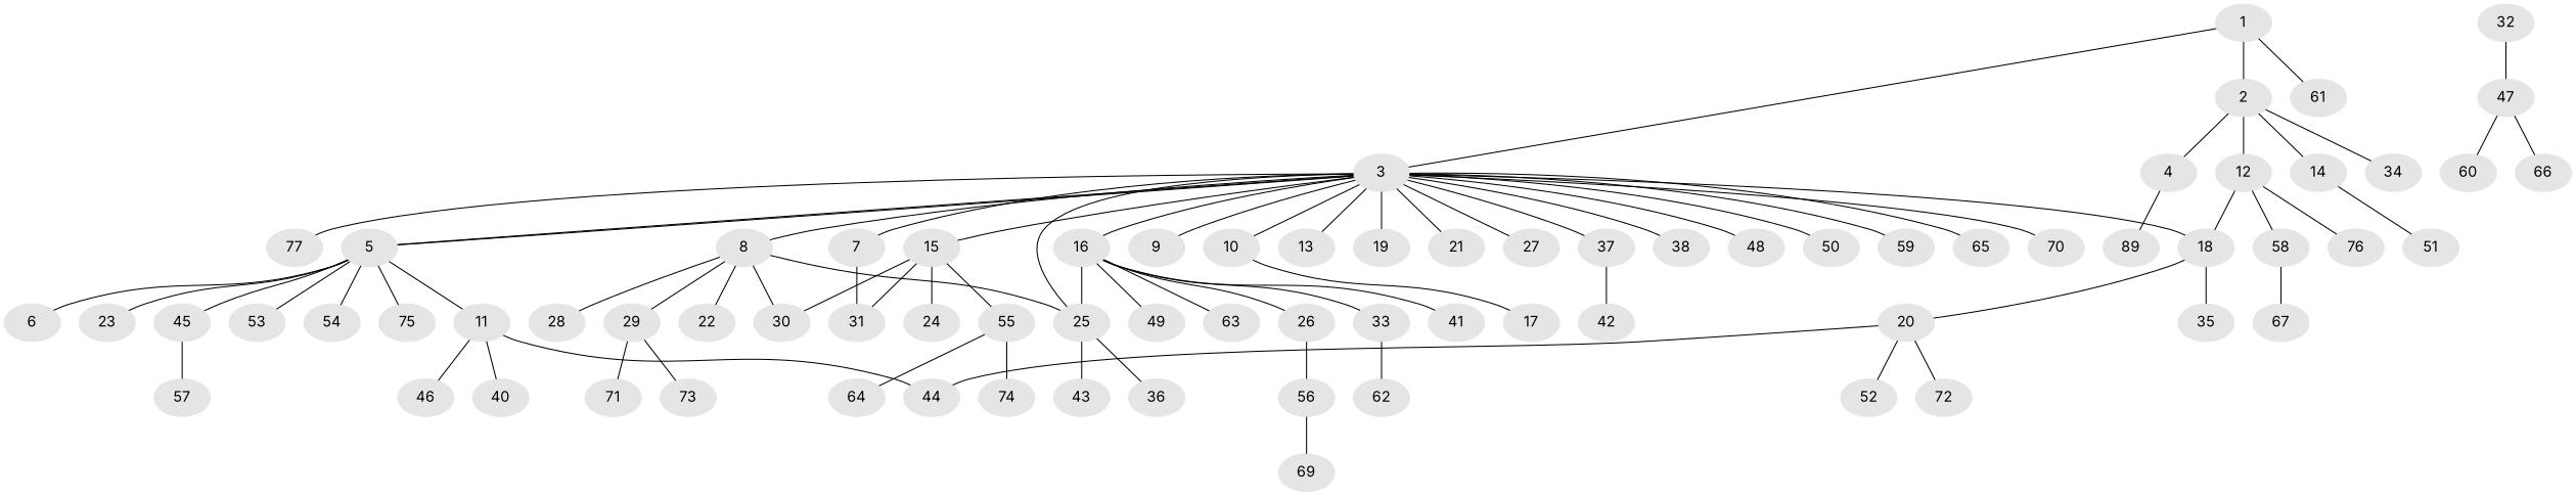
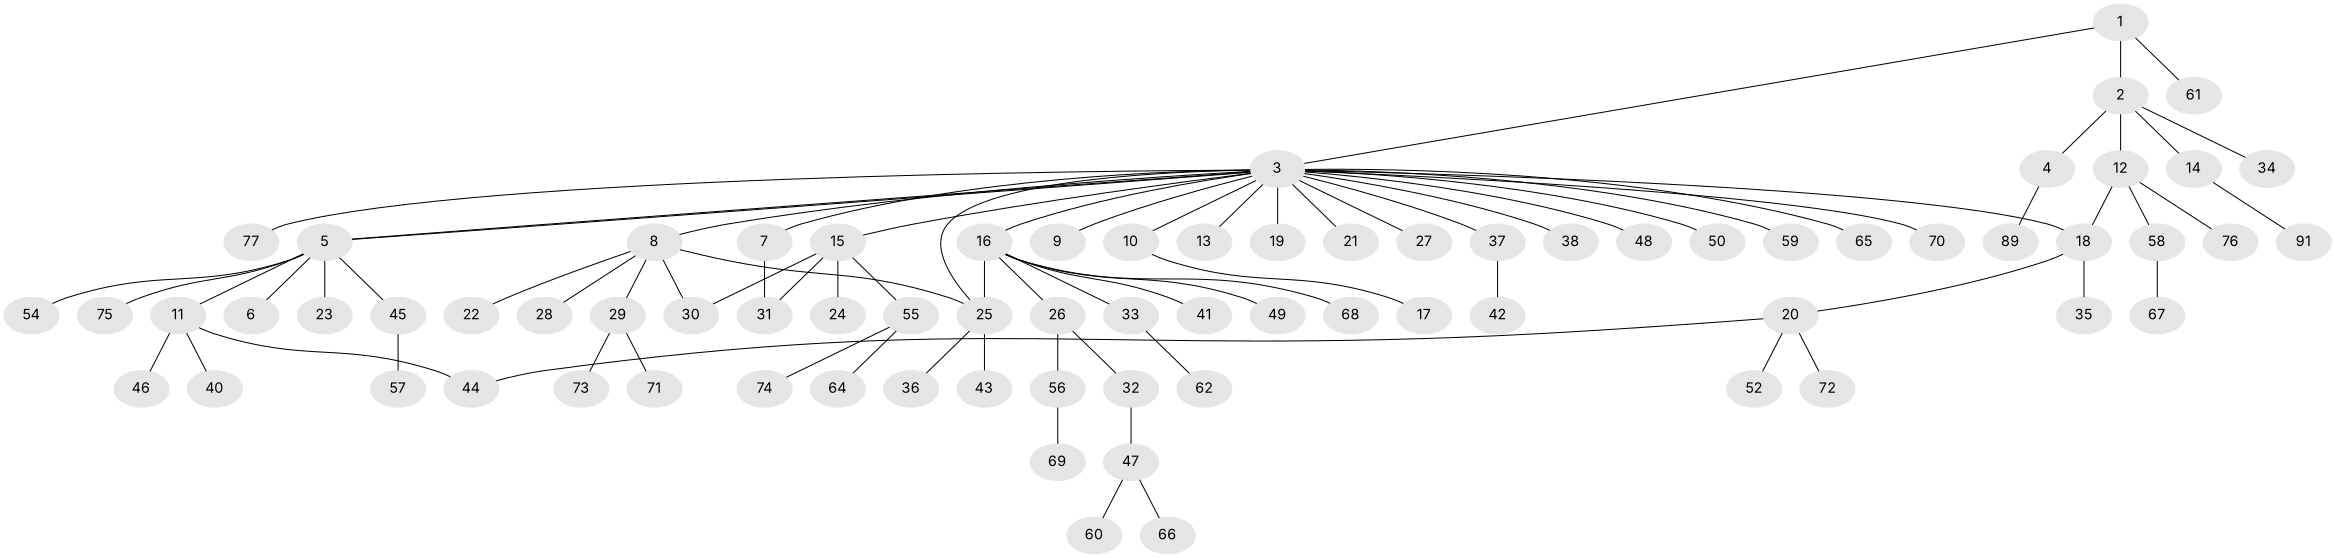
  graph {
    fontname=Inter
    node [color=gray90 fontname=Inter style=filled]
    edge [fontname=Inter]
    1
    2
    3
    61
    4
    12
    14
    34
    5
    7
    8
    9
    10
    13
    15
    16
    18
    19
    21
    25
    27
    37
    38
    48
    50
    59
    65
    70
    77
    n30 [label=89]
    58
    76
-   51
+   51 [label=91]
    6
    11
    23
    45
-   53
    54
    75
    31
    22
    28
    29
    30
    17
    24
    55
    26
    33
    41
    49
-   68 [label=63]
+   68
    20
    35
    36
    43
    42
    40
    44
    46
    57
    71
    73
    67
    64
    74
    32
    56
    62
    52
    72
    47
    69
    60
    66
    1 -- 2
    1 -- 3
    1 -- 61
    2 -- 4
    2 -- 12
    2 -- 14
    2 -- 34
    3 -- 5
    3 -- 5
    3 -- 7
    3 -- 8
    3 -- 9
    3 -- 10
    3 -- 13
    3 -- 15
    3 -- 16
    3 -- 18
    3 -- 19
    3 -- 21
    3 -- 25
    3 -- 27
    3 -- 37
    3 -- 38
    3 -- 48
    3 -- 50
    3 -- 59
    3 -- 65
    3 -- 70
    3 -- 77
    4 -- n30
    12 -- 18
    12 -- 58
    12 -- 76
    14 -- 51
    5 -- 6
    5 -- 11
    5 -- 23
    5 -- 45
-   5 -- 53
    5 -- 54
    5 -- 75
    7 -- 31
    8 -- 25
    8 -- 22
    8 -- 28
    8 -- 29
    8 -- 30
    10 -- 17
    15 -- 31
    15 -- 30
    15 -- 24
    15 -- 55
    16 -- 25
    16 -- 26
    16 -- 33
    16 -- 41
    16 -- 49
    16 -- 68
    18 -- 20
    18 -- 35
    25 -- 36
    25 -- 43
    37 -- 42
    58 -- 67
    11 -- 40
    11 -- 44
    11 -- 46
    45 -- 57
    29 -- 71
    29 -- 73
    55 -- 64
    55 -- 74
+   26 -- 32
    26 -- 56
    33 -- 62
    20 -- 44
    20 -- 52
    20 -- 72
    32 -- 47
    56 -- 69
    47 -- 60
    47 -- 66
  }
